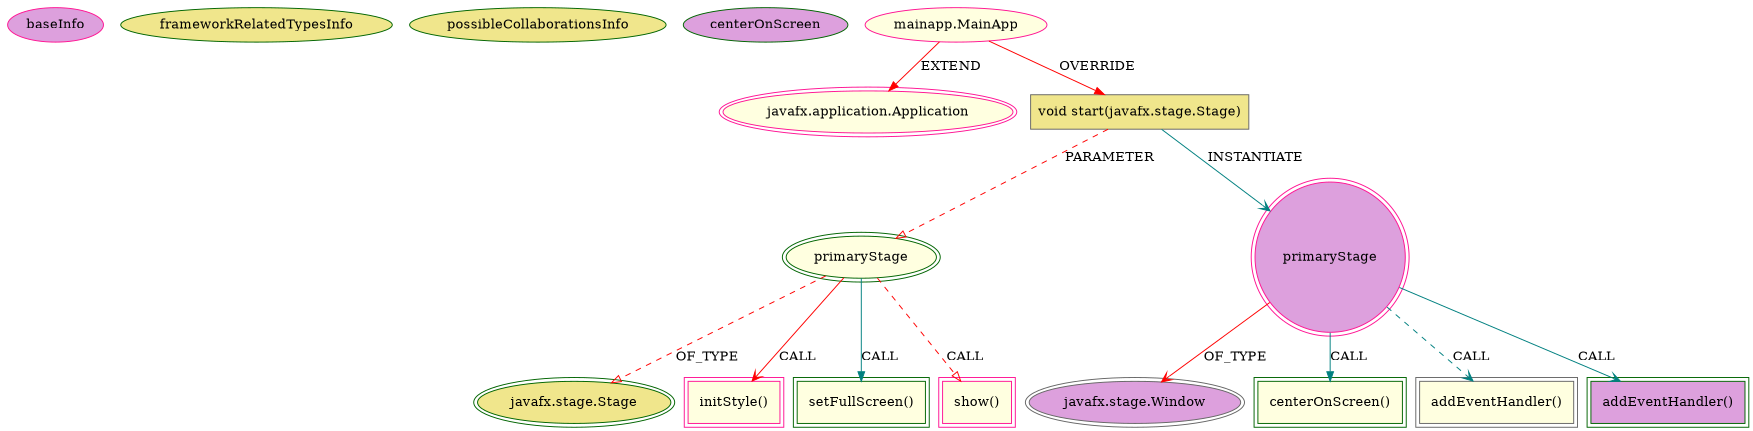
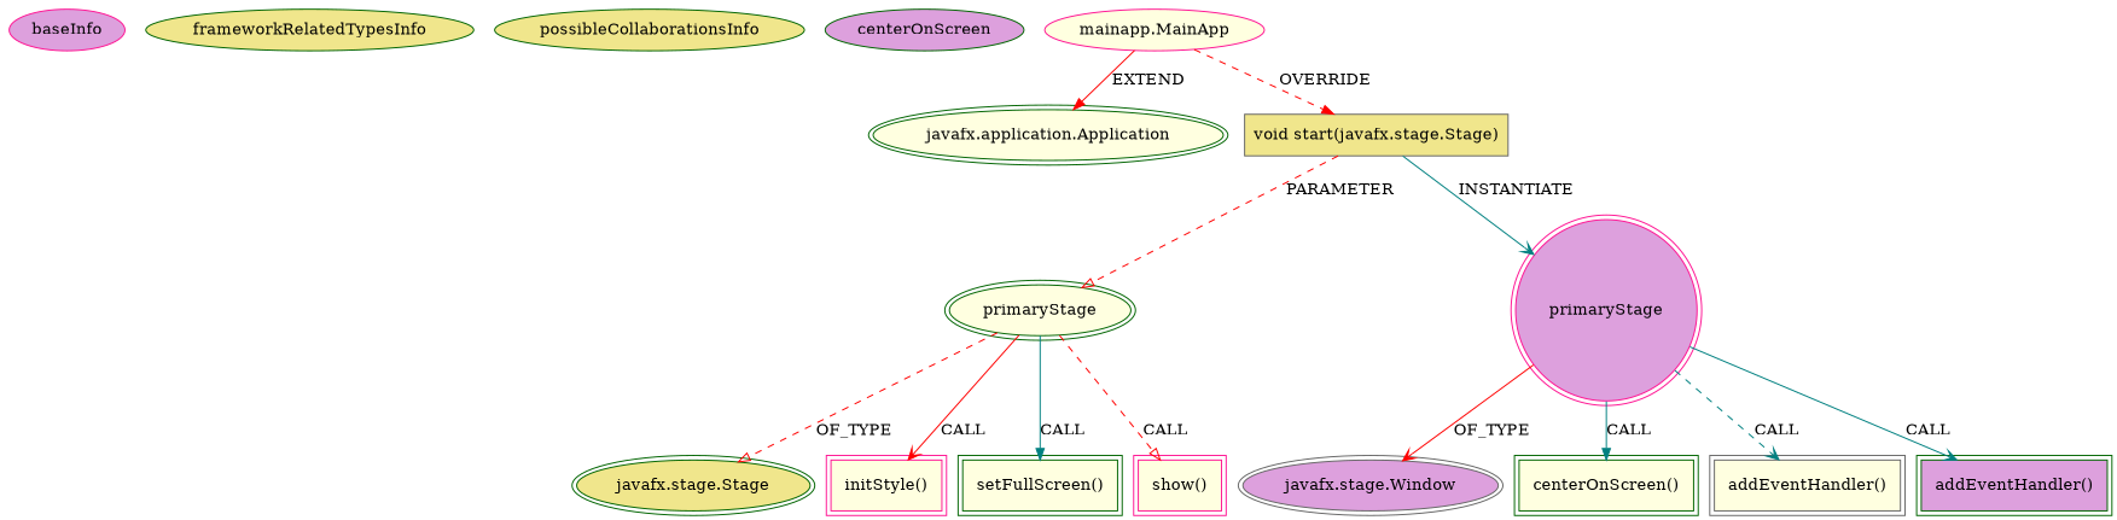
  digraph {
    node [color=darkgreen fillcolor=lightyellow style=filled isFrameworkType=true vertexType=INSIDE_CALL peripheries=2]
    edge [arrowhead=vee color=red style=solid]
    baseInfo [category=extension_graph color=deeppink fillcolor=plum graphId=2584 isAnonymous=false possibleRelation=false isFrameworkType="" vertexType="" peripheries=""]
    frameworkRelatedTypesInfo [0="javafx.application.Application" fillcolor=khaki isFrameworkType="" vertexType="" peripheries=""]
    possibleCollaborationsInfo [fillcolor=khaki isFrameworkType="" vertexType="" peripheries=""]
    n4 [contextSignature=MainApp filePath="/dracoix-CSCE401/CSCE401-master/eyeofsauron/mainapp/src/mainapp/MainApp.java" fillcolor=plum graphId=2584 label=centerOnScreen projectName="dracoix-CSCE401" isFrameworkType="" vertexType="" peripheries=""]
    n5 [color=deeppink isFrameworkType=false label="mainapp.MainApp" vertexType=ROOT_CLIENT_CLASS_DECLARATION peripheries=""]
-   n6 [color=deeppink label="javafx.application.Application" vertexType=FRAMEWORK_CLASS_TYPE]
+   n6 [label="javafx.application.Application" vertexType=FRAMEWORK_CLASS_TYPE]
    n7 [color=gray40 fillcolor=khaki isFrameworkType=false label="void start(javafx.stage.Stage)" shape=box vertexType=OVERRIDING_METHOD_DECLARATION peripheries=""]
    n8 [label=primaryStage vertexType=PARAMETER_DECLARATION]
    n9 [color=deeppink fillcolor=plum label=primaryStage shape=circle vertexType=VARIABLE_EXPRESION]
    n10 [fillcolor=khaki label="javafx.stage.Stage" vertexType=FRAMEWORK_CLASS_TYPE]
    n11 [color=deeppink label="initStyle()" shape=box]
    n12 [label="setFullScreen()" shape=box]
    n13 [color=deeppink label="show()" shape=box]
    n14 [color=gray40 fillcolor=plum label="javafx.stage.Window" vertexType=FRAMEWORK_CLASS_TYPE]
    n15 [label="centerOnScreen()" shape=box]
    n16 [color=gray40 label="addEventHandler()" shape=box]
    n17 [fillcolor=plum label="addEventHandler()" shape=box]
    n5 -> n6 [arrowhead=normal label=EXTEND]
-   n5 -> n7 [arrowhead=normal label=OVERRIDE]
+   n5 -> n7 [arrowhead=normal label=OVERRIDE style=dashed]
    n7 -> n8 [arrowhead=onormal label=PARAMETER style=dashed]
    n7 -> n9 [color=teal label=INSTANTIATE]
    n8 -> n10 [arrowhead=onormal label=OF_TYPE style=dashed]
    n8 -> n11 [label=CALL]
    n8 -> n12 [arrowhead=normal color=teal label=CALL]
    n8 -> n13 [arrowhead=onormal label=CALL style=dashed]
    n9 -> n14 [label=OF_TYPE]
    n9 -> n15 [arrowhead=normal color=teal label=CALL]
    n9 -> n16 [color=teal label=CALL style=dashed]
    n9 -> n17 [color=teal label=CALL]
  }
